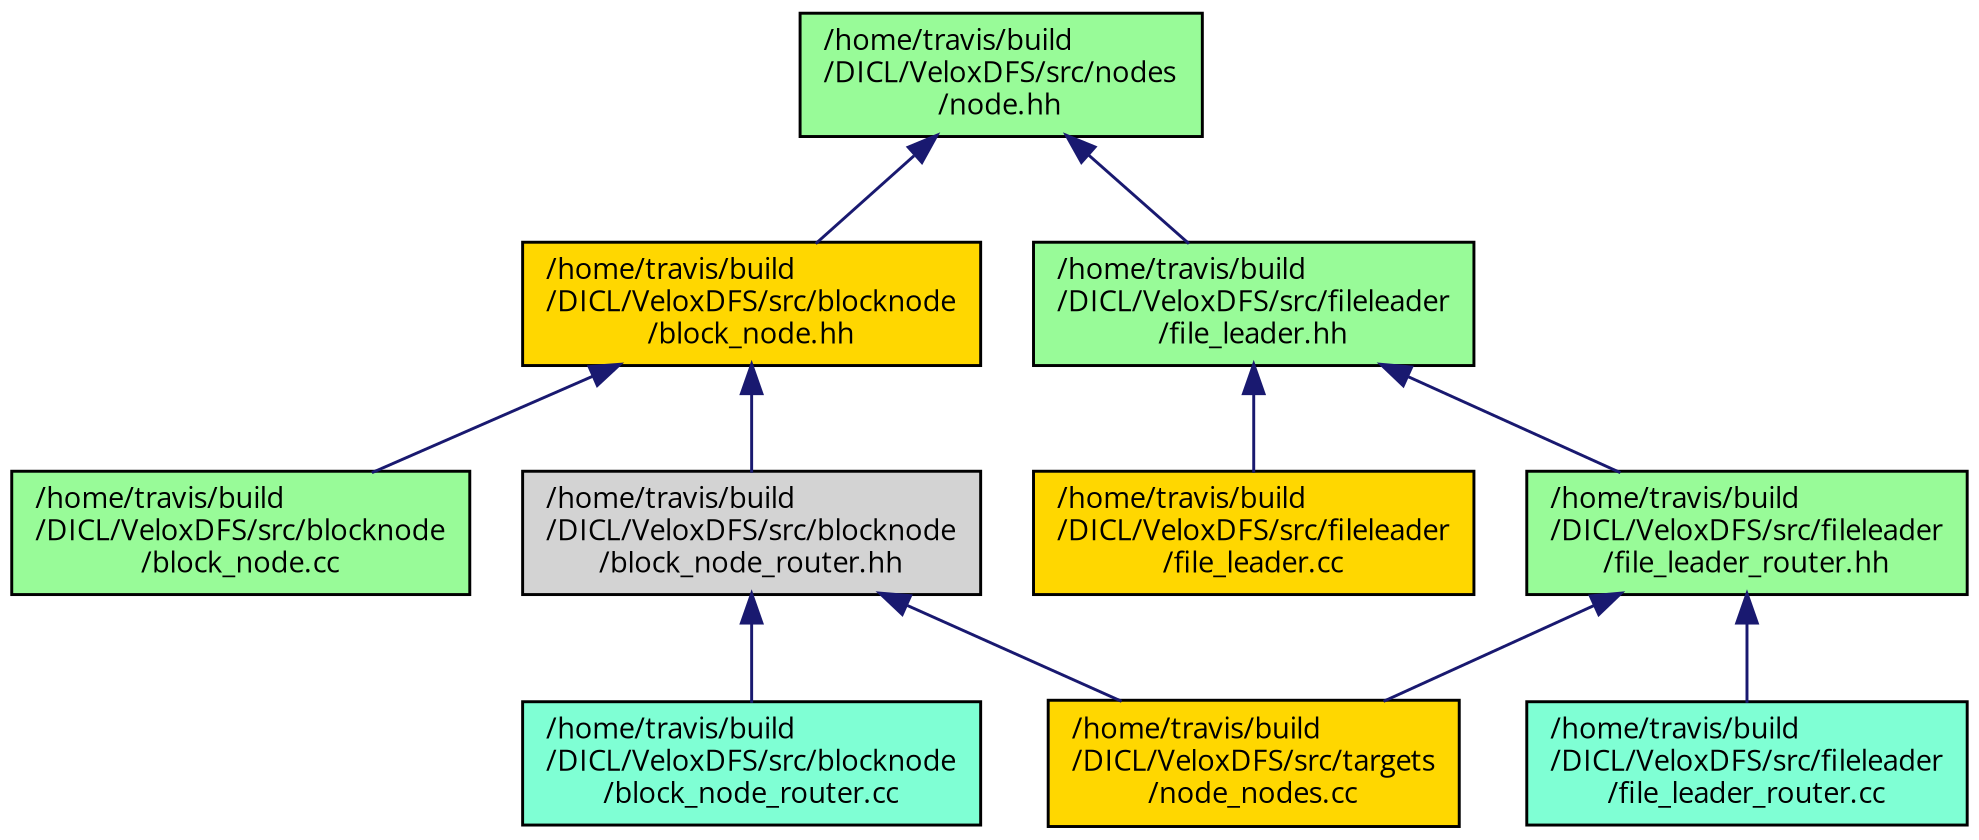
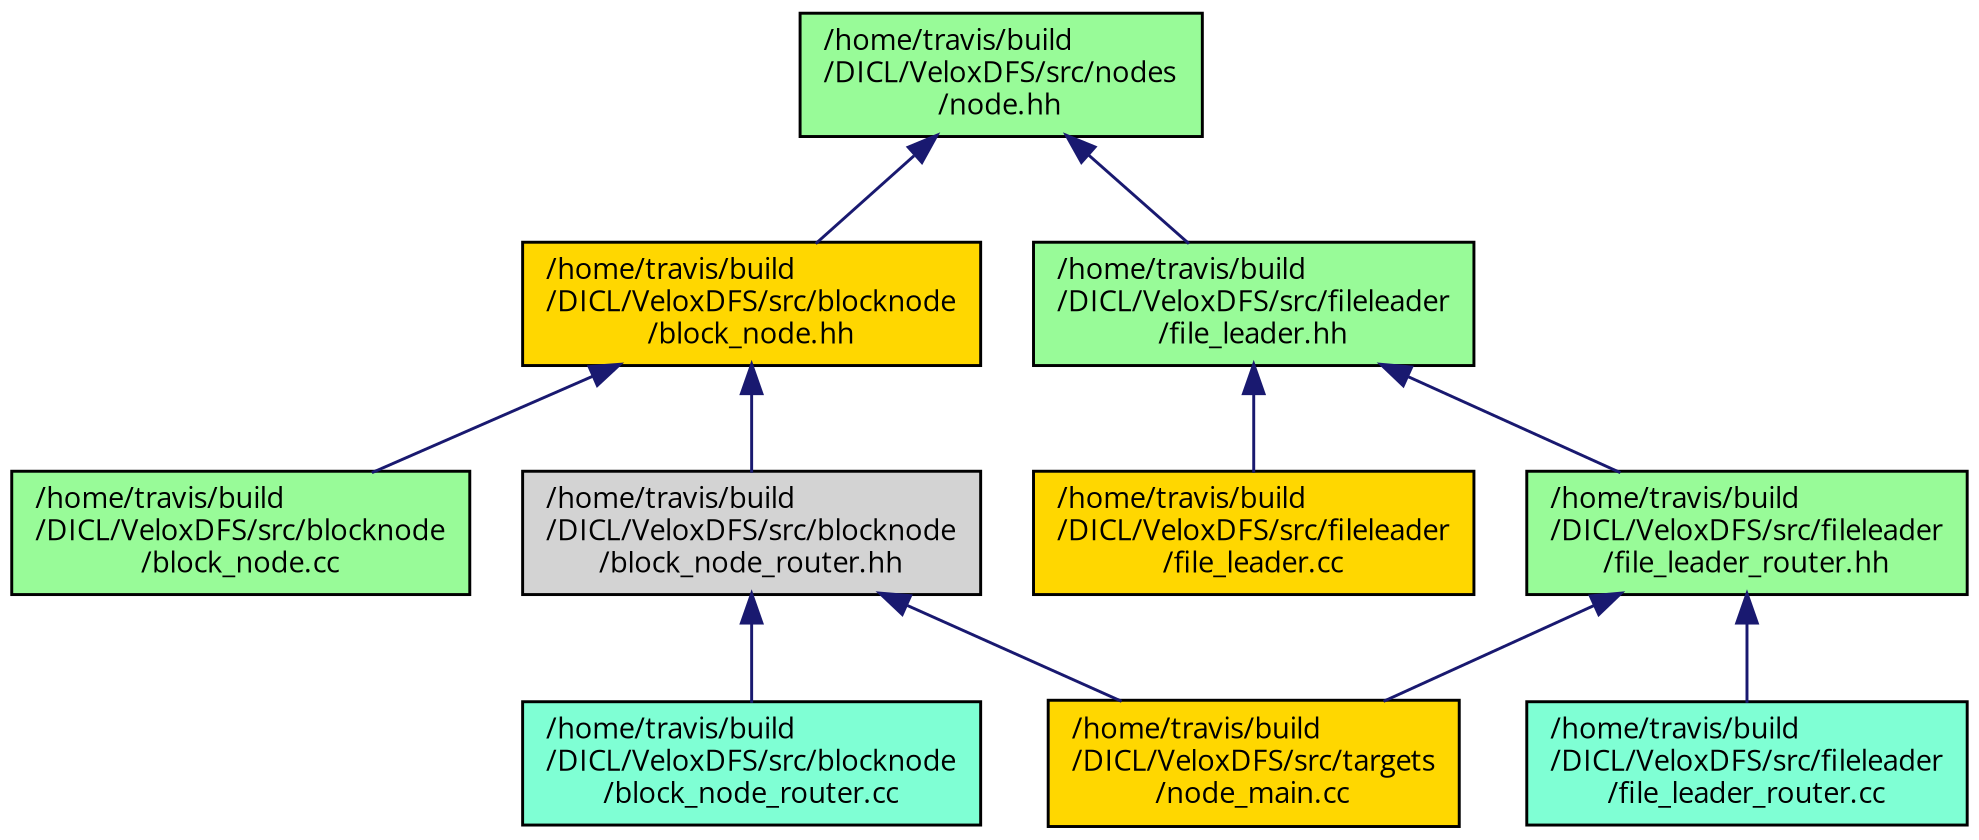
  digraph {
    fontname="Open Sans"
    node [color=black fillcolor=palegreen fontname="Open Sans" fontsize=10 shape=record style=filled]
    edge [color=midnightblue dir=back fontname="Open Sans" fontsize=10 labelfontname=Helvetica labelfontsize=10 style=solid]
    n1 [fontcolor=black height=0.2 label="/home/travis/build\l/DICL/VeloxDFS/src/nodes\l/node.hh" width=0.4]
    n2 [fillcolor=gold height=0.2 label="/home/travis/build\l/DICL/VeloxDFS/src/blocknode\l/block_node.hh" width=0.4]
    n3 [height=0.2 label="/home/travis/build\l/DICL/VeloxDFS/src/fileleader\l/file_leader.hh" width=0.4]
    n4 [height=0.2 label="/home/travis/build\l/DICL/VeloxDFS/src/blocknode\l/block_node.cc" width=0.4]
    n5 [fillcolor=lightgrey height=0.2 label="/home/travis/build\l/DICL/VeloxDFS/src/blocknode\l/block_node_router.hh" width=0.4]
    n6 [fillcolor=gold height=0.2 label="/home/travis/build\l/DICL/VeloxDFS/src/fileleader\l/file_leader.cc" width=0.4]
    n7 [height=0.2 label="/home/travis/build\l/DICL/VeloxDFS/src/fileleader\l/file_leader_router.hh" width=0.4]
    n8 [fillcolor=aquamarine height=0.2 label="/home/travis/build\l/DICL/VeloxDFS/src/blocknode\l/block_node_router.cc" width=0.4]
-   n9 [fillcolor=gold height=0.2 label="/home/travis/build\l/DICL/VeloxDFS/src/targets\l/node_nodes.cc" width=0.4]
+   n9 [fillcolor=gold height=0.2 label="/home/travis/build\l/DICL/VeloxDFS/src/targets\l/node_main.cc" width=0.4]
    n10 [fillcolor=aquamarine height=0.2 label="/home/travis/build\l/DICL/VeloxDFS/src/fileleader\l/file_leader_router.cc" width=0.4]
    n1 -> n2
    n1 -> n3
    n2 -> n4
    n2 -> n5
    n3 -> n6
    n3 -> n7
    n5 -> n8
    n5 -> n9
    n7 -> n9
    n7 -> n10
  }
